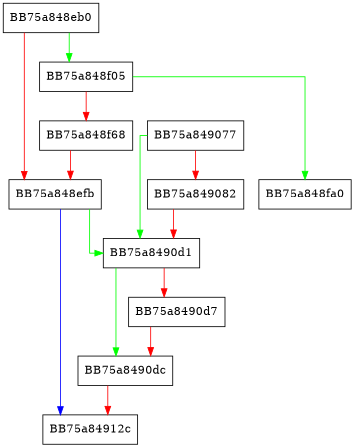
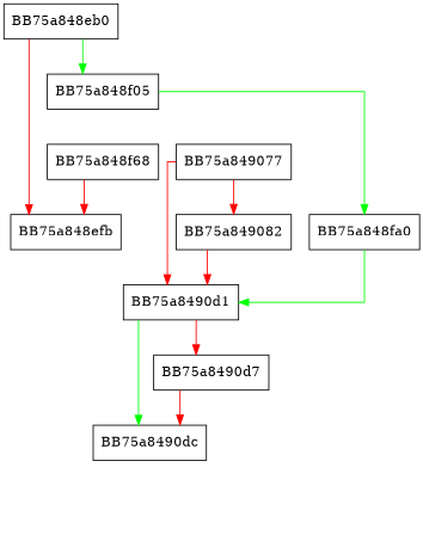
  digraph {
    splines=ortho
    node [shape=box]
    edge [color=red]
    BB75a848eb0
    BB75a848f05
    BB75a848efb
    BB75a848fa0
    BB75a848f68
-   BB75a84912c
    BB75a8490d1
    BB75a8490dc
    BB75a8490d7
    BB75a849077
    BB75a849082
    BB75a848eb0 -> BB75a848f05 [color=green]
    BB75a848eb0 -> BB75a848efb
    BB75a848f05 -> BB75a848fa0 [color=green]
-   BB75a848f05 -> BB75a848f68
-   BB75a848efb -> BB75a84912c [color=blue]
-   BB75a848efb -> BB75a8490d1 [color=green]
+   BB75a848fa0 -> BB75a8490d1 [color=green]
    BB75a848f68 -> BB75a848efb
    BB75a8490d1 -> BB75a8490dc [color=green]
    BB75a8490d1 -> BB75a8490d7
-   BB75a8490dc -> BB75a84912c
    BB75a8490d7 -> BB75a8490dc
-   BB75a849077 -> BB75a8490d1 [color=green]
+   BB75a849077 -> BB75a8490d1
    BB75a849077 -> BB75a849082
    BB75a849082 -> BB75a8490d1
  }
